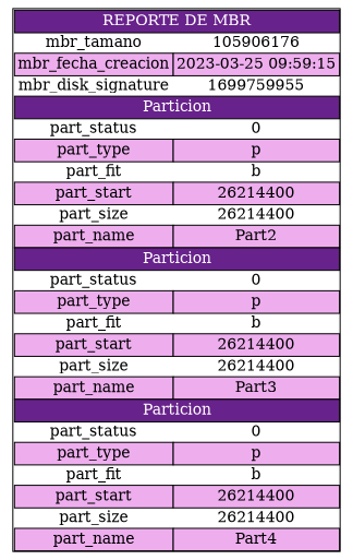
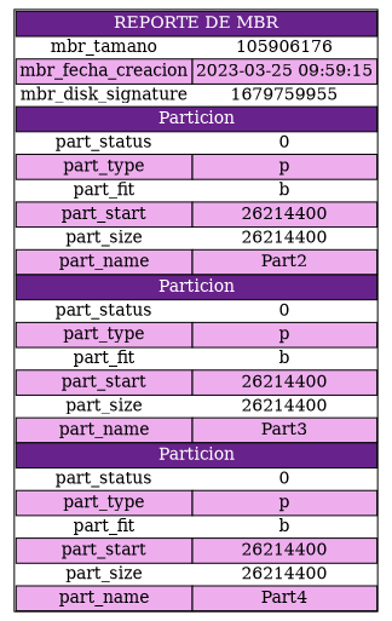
  digraph {
-   n1 [label=<<table CELLSPACING="0"> <tr><td colspan="2" bgcolor="darkorchid4"><font color="white">REPORTE DE MBR</font></td></tr> <tr> <td border="0">mbr_tamano</td> <td border="0">105906176</td> </tr> <tr> <td bgcolor="plum2">mbr_fecha_creacion</td> <td bgcolor="plum2">2023-03-25 09:59:15</td> </tr> <tr> <td border="0">mbr_disk_signature</td> <td border="0">1699759955</td> </tr> <tr><td colspan="2" bgcolor="darkorchid4"><font color="white">Particion</font></td></tr><tr><td border="0">part_status</td><td border="0">0</td></tr><tr><td bgcolor="plum2">part_type</td><td bgcolor="plum2">p</td></tr><tr><td border="0">part_fit</td><td border="0">b</td></tr><tr><td bgcolor="plum2">part_start</td><td bgcolor="plum2">26214400</td></tr><tr><td border="0">part_size</td><td border="0">26214400</td></tr><tr><td bgcolor="plum2">part_name</td><td bgcolor="plum2">Part2</td></tr><tr><td colspan="2" bgcolor="darkorchid4"><font color="white">Particion</font></td></tr><tr><td border="0">part_status</td><td border="0">0</td></tr><tr><td bgcolor="plum2">part_type</td><td bgcolor="plum2">p</td></tr><tr><td border="0">part_fit</td><td border="0">b</td></tr><tr><td bgcolor="plum2">part_start</td><td bgcolor="plum2">26214400</td></tr><tr><td border="0">part_size</td><td border="0">26214400</td></tr><tr><td bgcolor="plum2">part_name</td><td bgcolor="plum2">Part3</td></tr><tr><td colspan="2" bgcolor="darkorchid4"><font color="white">Particion</font></td></tr><tr><td border="0">part_status</td><td border="0">0</td></tr><tr><td bgcolor="plum2">part_type</td><td bgcolor="plum2">p</td></tr><tr><td border="0">part_fit</td><td border="0">b</td></tr><tr><td bgcolor="plum2">part_start</td><td bgcolor="plum2">26214400</td></tr><tr><td border="0">part_size</td><td border="0">26214400</td></tr><tr><td bgcolor="plum2">part_name</td><td bgcolor="plum2">Part4</td></tr></table>> shape=none]
+   n1 [label=<<table CELLSPACING="0"> <tr><td colspan="2" bgcolor="darkorchid4"><font color="white">REPORTE DE MBR</font></td></tr> <tr> <td border="0">mbr_tamano</td> <td border="0">105906176</td> </tr> <tr> <td bgcolor="plum2">mbr_fecha_creacion</td> <td bgcolor="plum2">2023-03-25 09:59:15</td> </tr> <tr> <td border="0">mbr_disk_signature</td> <td border="0">1679759955</td> </tr> <tr><td colspan="2" bgcolor="darkorchid4"><font color="white">Particion</font></td></tr><tr><td border="0">part_status</td><td border="0">0</td></tr><tr><td bgcolor="plum2">part_type</td><td bgcolor="plum2">p</td></tr><tr><td border="0">part_fit</td><td border="0">b</td></tr><tr><td bgcolor="plum2">part_start</td><td bgcolor="plum2">26214400</td></tr><tr><td border="0">part_size</td><td border="0">26214400</td></tr><tr><td bgcolor="plum2">part_name</td><td bgcolor="plum2">Part2</td></tr><tr><td colspan="2" bgcolor="darkorchid4"><font color="white">Particion</font></td></tr><tr><td border="0">part_status</td><td border="0">0</td></tr><tr><td bgcolor="plum2">part_type</td><td bgcolor="plum2">p</td></tr><tr><td border="0">part_fit</td><td border="0">b</td></tr><tr><td bgcolor="plum2">part_start</td><td bgcolor="plum2">26214400</td></tr><tr><td border="0">part_size</td><td border="0">26214400</td></tr><tr><td bgcolor="plum2">part_name</td><td bgcolor="plum2">Part3</td></tr><tr><td colspan="2" bgcolor="darkorchid4"><font color="white">Particion</font></td></tr><tr><td border="0">part_status</td><td border="0">0</td></tr><tr><td bgcolor="plum2">part_type</td><td bgcolor="plum2">p</td></tr><tr><td border="0">part_fit</td><td border="0">b</td></tr><tr><td bgcolor="plum2">part_start</td><td bgcolor="plum2">26214400</td></tr><tr><td border="0">part_size</td><td border="0">26214400</td></tr><tr><td bgcolor="plum2">part_name</td><td bgcolor="plum2">Part4</td></tr></table>> shape=none]
  }
